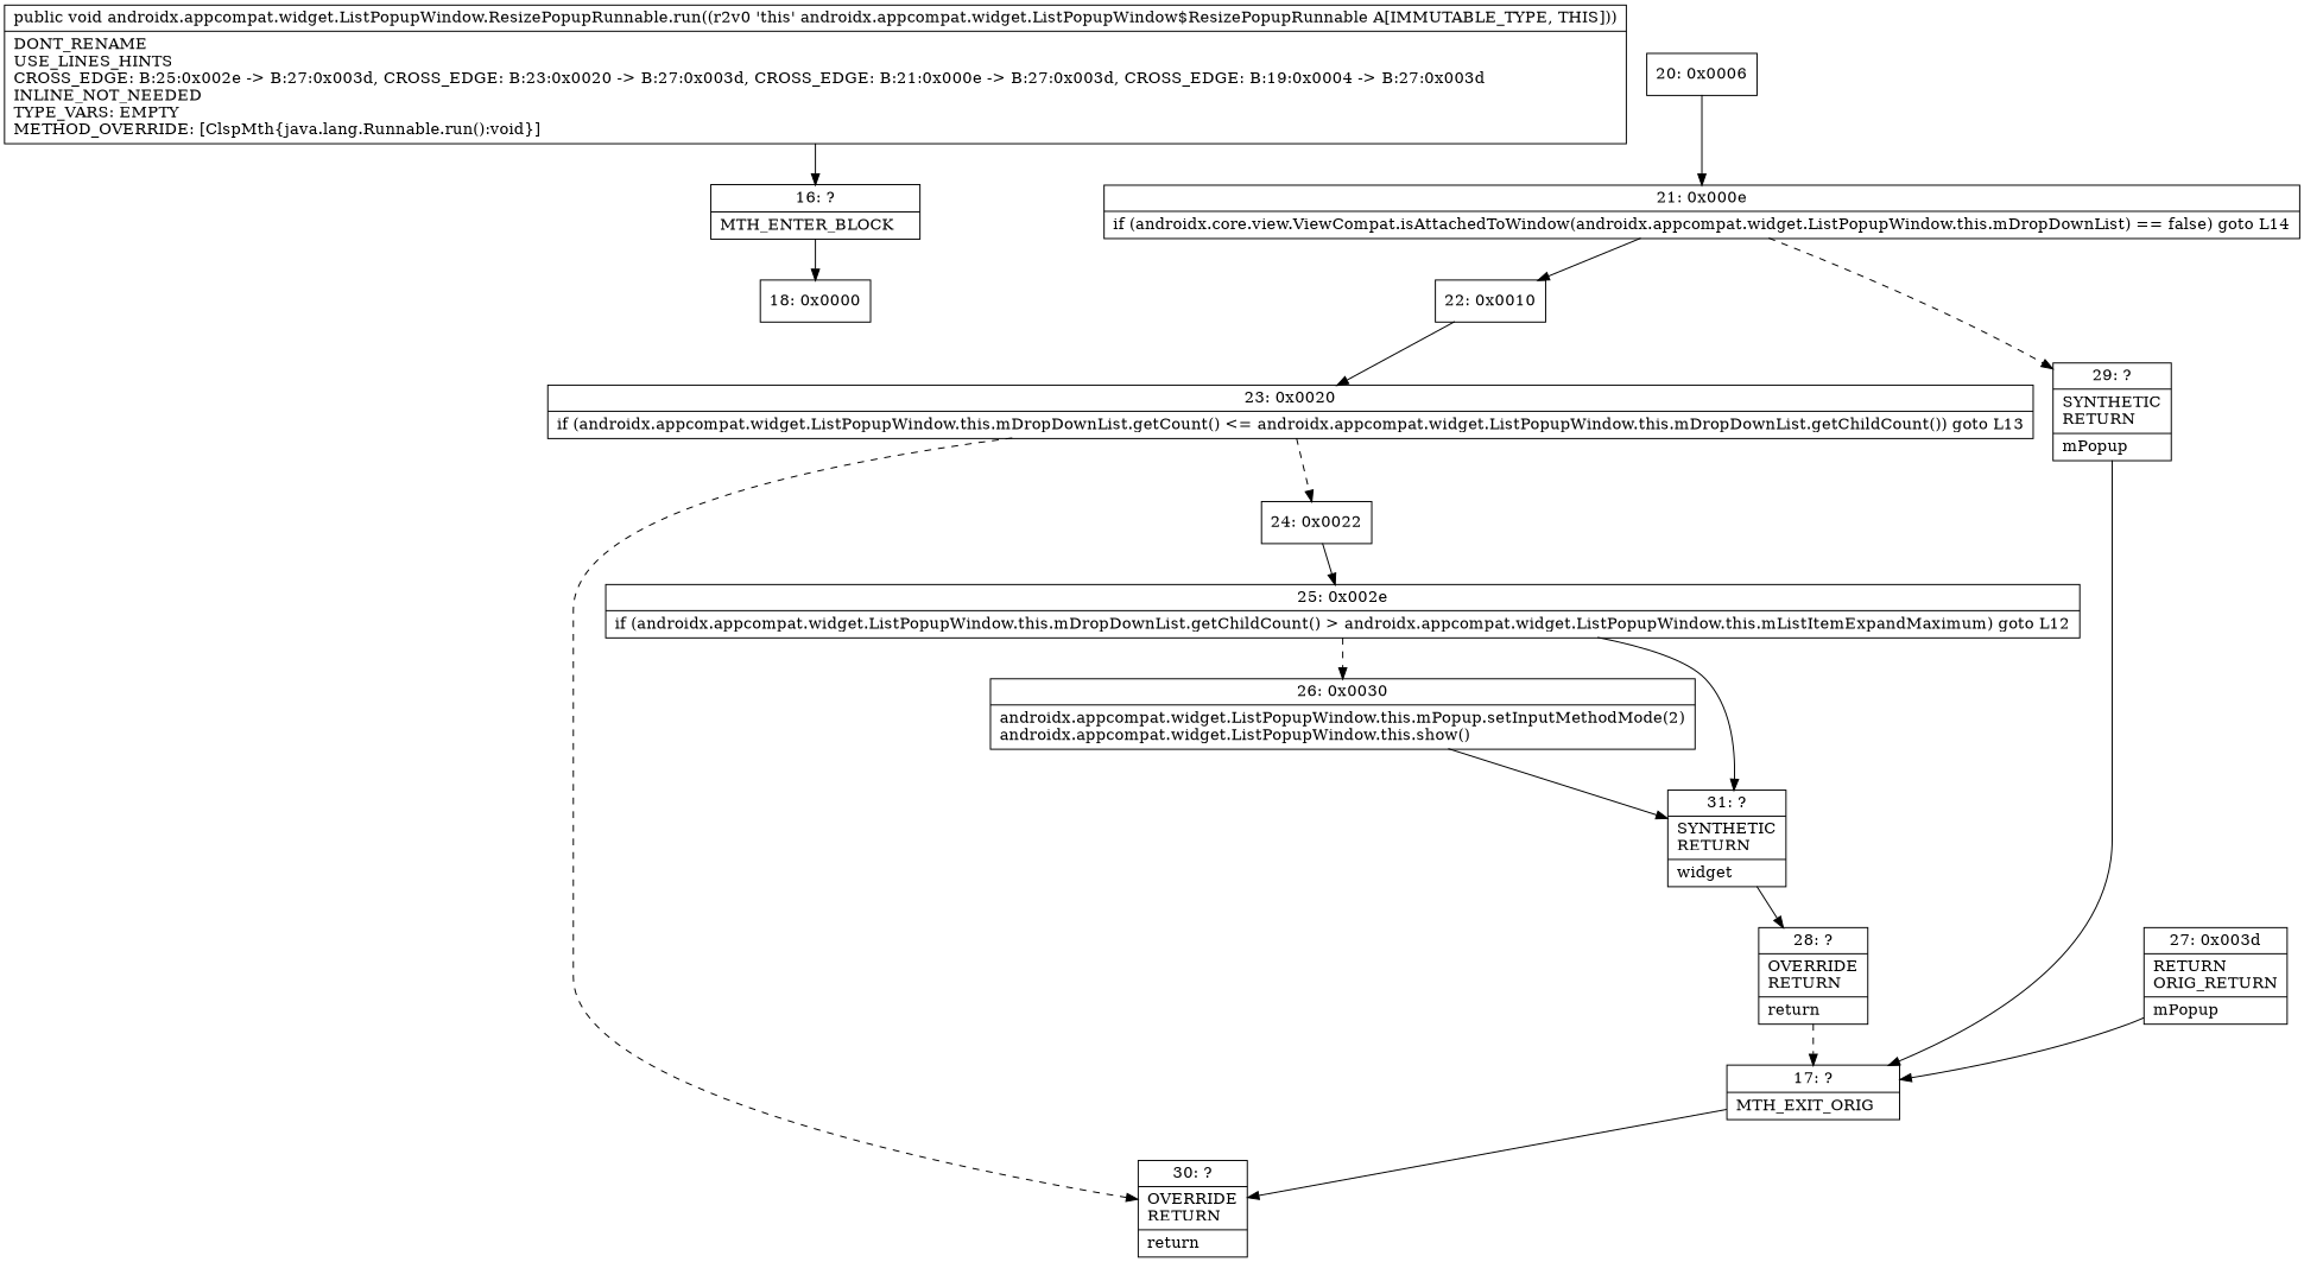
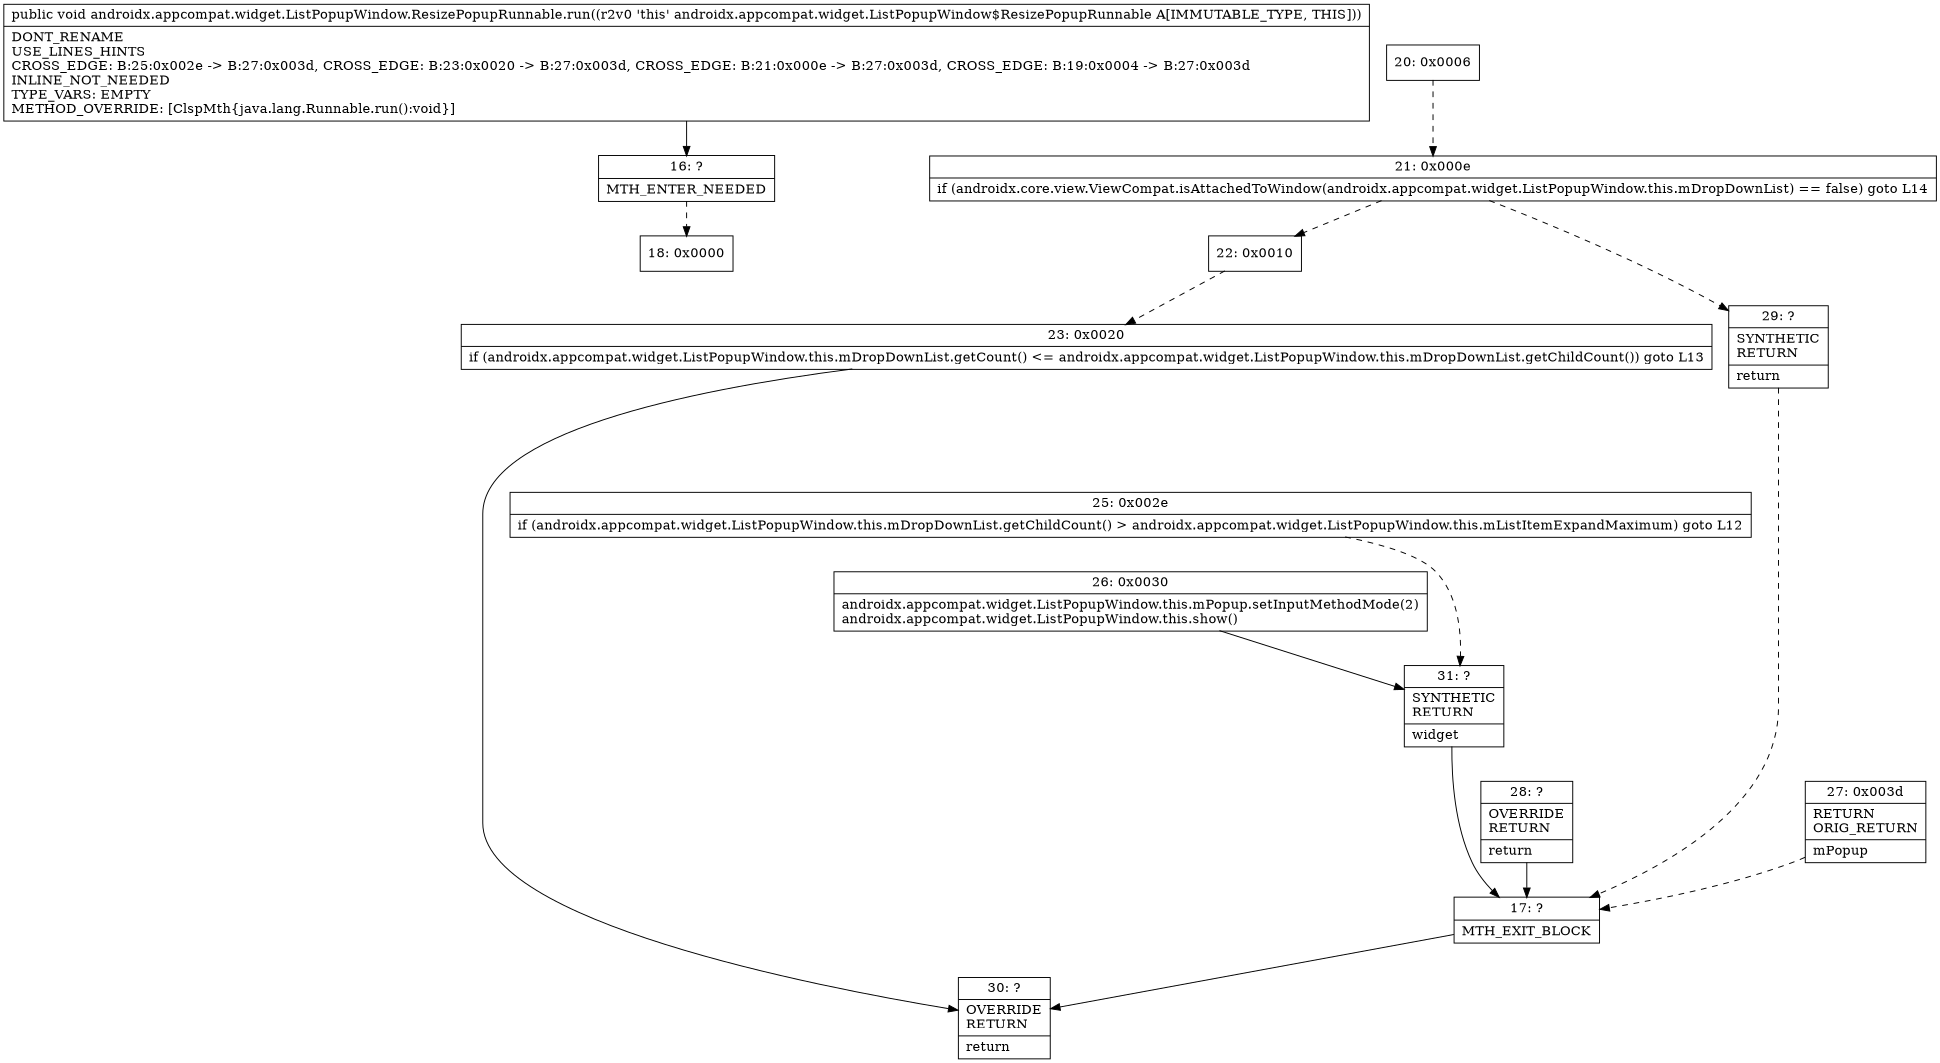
  digraph {
    node [shape=record]
-   n1 [label="{16\:\ ?|MTH_ENTER_BLOCK\l}"]
+   n1 [label="{16\:\ ?|MTH_ENTER_NEEDED\l}"]
    n2 [label="{18\:\ 0x0000}"]
    n3 [label="{20\:\ 0x0006}"]
    n4 [label="{21\:\ 0x000e|if (androidx.core.view.ViewCompat.isAttachedToWindow(androidx.appcompat.widget.ListPopupWindow.this.mDropDownList) == false) goto L14\l}"]
    n5 [label="{28\:\ ?|OVERRIDE\lRETURN\l|return\l}"]
-   n6 [label="{17\:\ ?|MTH_EXIT_ORIG\l}"]
+   n6 [label="{17\:\ ?|MTH_EXIT_BLOCK\l}"]
    n7 [label="{22\:\ 0x0010}"]
-   n8 [label="{29\:\ ?|SYNTHETIC\lRETURN\l|mPopup\l}"]
+   n8 [label="{29\:\ ?|SYNTHETIC\lRETURN\l|return\l}"]
    n9 [label="{23\:\ 0x0020|if (androidx.appcompat.widget.ListPopupWindow.this.mDropDownList.getCount() \<= androidx.appcompat.widget.ListPopupWindow.this.mDropDownList.getChildCount()) goto L13\l}"]
-   n10 [label="{24\:\ 0x0022}"]
    n11 [label="{30\:\ ?|OVERRIDE\lRETURN\l|return\l}"]
    n12 [label="{25\:\ 0x002e|if (androidx.appcompat.widget.ListPopupWindow.this.mDropDownList.getChildCount() \> androidx.appcompat.widget.ListPopupWindow.this.mListItemExpandMaximum) goto L12\l}"]
    n13 [label="{26\:\ 0x0030|androidx.appcompat.widget.ListPopupWindow.this.mPopup.setInputMethodMode(2)\landroidx.appcompat.widget.ListPopupWindow.this.show()\l}"]
    n14 [label="{31\:\ ?|SYNTHETIC\lRETURN\l|widget\l}"]
    n15 [label="{27\:\ 0x003d|RETURN\lORIG_RETURN\l|mPopup\l}"]
    n16 [label="{public void androidx.appcompat.widget.ListPopupWindow.ResizePopupRunnable.run((r2v0 'this' androidx.appcompat.widget.ListPopupWindow$ResizePopupRunnable A[IMMUTABLE_TYPE, THIS]))  | DONT_RENAME\lUSE_LINES_HINTS\lCROSS_EDGE: B:25:0x002e \-\> B:27:0x003d, CROSS_EDGE: B:23:0x0020 \-\> B:27:0x003d, CROSS_EDGE: B:21:0x000e \-\> B:27:0x003d, CROSS_EDGE: B:19:0x0004 \-\> B:27:0x003d\lINLINE_NOT_NEEDED\lTYPE_VARS: EMPTY\lMETHOD_OVERRIDE: [ClspMth\{java.lang.Runnable.run():void\}]\l}"]
-   n1 -> n2
-   n3 -> n4
-   n4 -> n7 [style=solid]
+   n1 -> n2 [style=dashed]
+   n3 -> n4 [style=dashed]
+   n4 -> n7 [style=dashed]
    n4 -> n8 [style=dashed]
-   n5 -> n6 [style=dashed]
+   n5 -> n6
    n6 -> n11
-   n7 -> n9
-   n8 -> n6
-   n9 -> n10 [style=dashed]
-   n9 -> n11 [style=dashed]
-   n10 -> n12
-   n12 -> n13 [style=dashed]
-   n12 -> n14
+   n7 -> n9 [style=dashed]
+   n8 -> n6 [style=dashed]
+   n9 -> n11
+   n12 -> n14 [style=dashed]
    n13 -> n14
-   n14 -> n5
-   n15 -> n6
+   n14 -> n6
+   n15 -> n6 [style=dashed]
    n16 -> n1
  }
